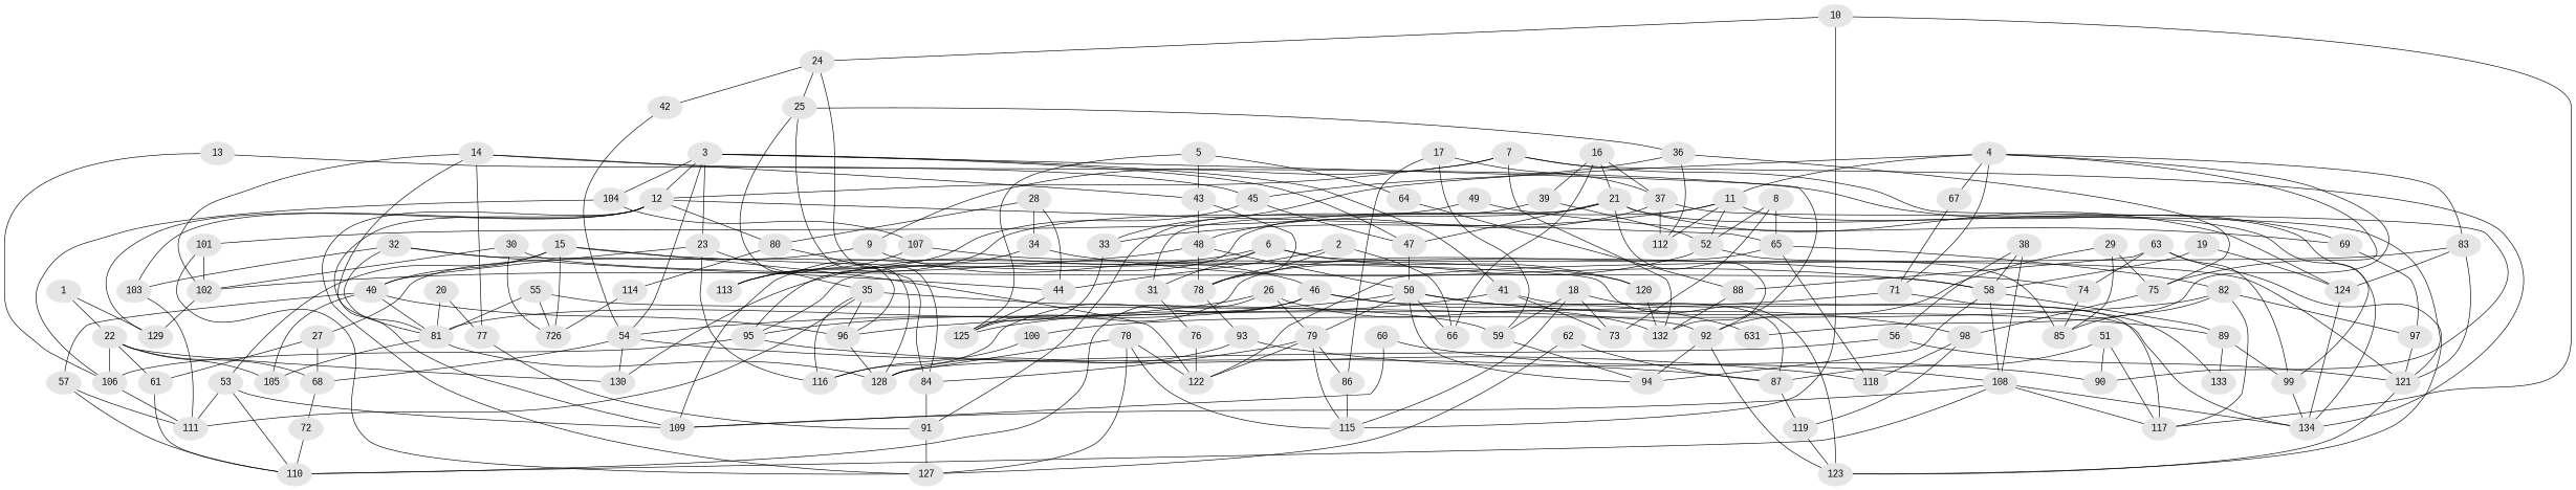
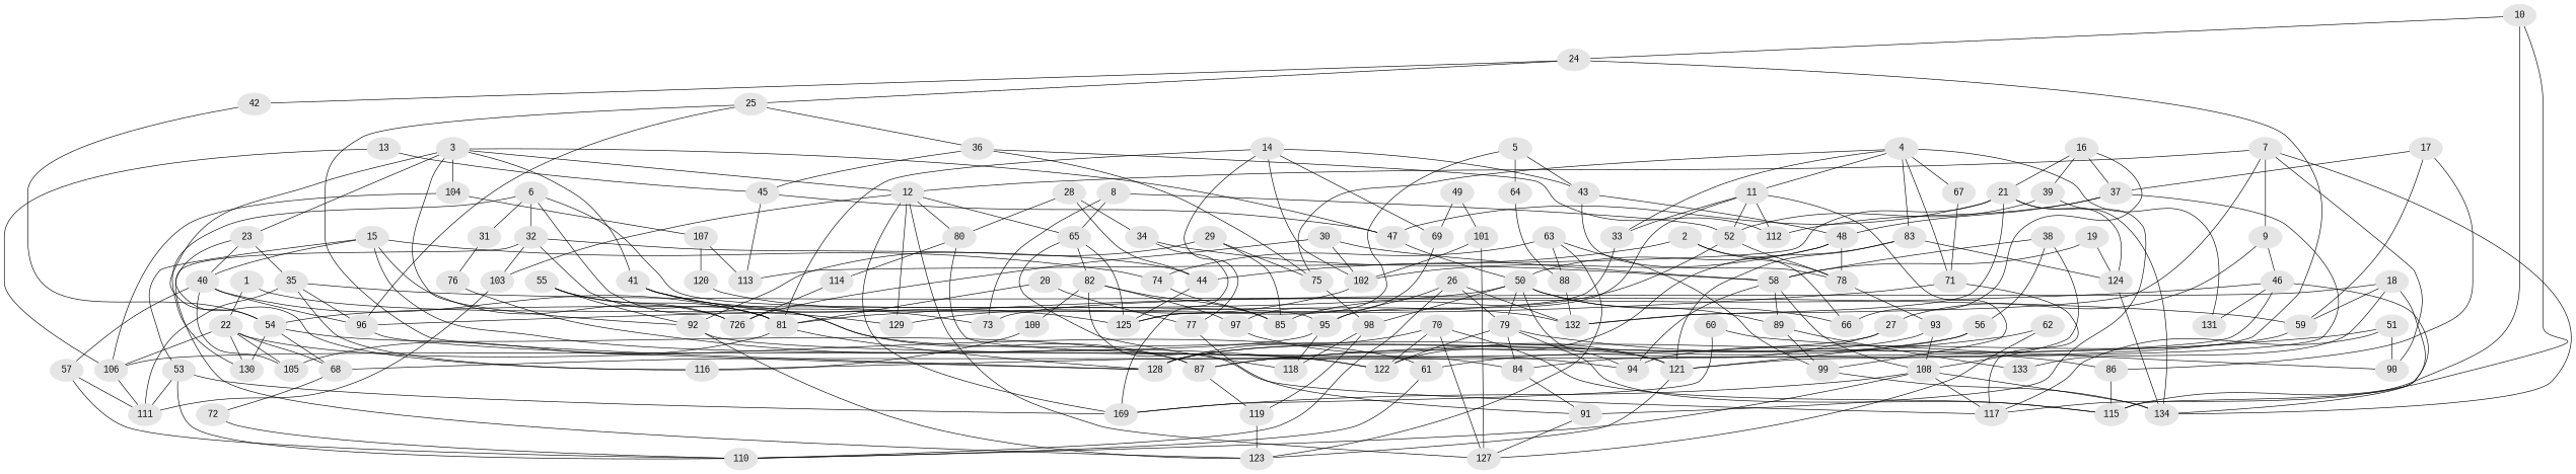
  graph {
    fontname="Liberation Mono"
    node [color=gray90 fontname="Liberation Mono" style=filled]
    edge [fontname="Liberation Mono"]
    1
    22
    129
    130
    106
    61
    68
    105
    2
    44
    66
    78
    125
    93
    3
    12
    23
    41
    47
    54
    92
    104
    65
    80
    103
-   109
+   109 [label=169]
    127
    40
    35
    116
    73
    87
    50
    123
    94
    107
    4
    11
    33
    67
    71
    75
    83
-   131 [label=631]
+   131
    95
    52
    99
    112
    117
    96
    98
    121
    122
    124
    5
    43
    64
    48
    88
    6
    31
    32
    76
    81
    118
    7
    9
    90
    132
    134
    27
    46
    8
    85
    82
    10
    24
    115
    25
    42
    84
    114
    111
    13
    45
    113
    14
    69
    77
    102
    97
    91
    128
    15
    53
    74
    n97 [label=726]
    57
    110
    16
    21
    37
    39
    56
    17
    59
    86
    18
    133
    19
    58
    108
    89
    20
    72
    36
    26
    79
    28
    34
    29
    30
    38
    119
    49
    101
    51
    55
    60
    62
    63
    100
    70
    120
    1 -- 22
    1 -- 129
    22 -- 130
    22 -- 106
    22 -- 61
    22 -- 68
    22 -- 105
    106 -- 111
    61 -- 110
    68 -- 72
    2 -- 44
    2 -- 66
    2 -- 78
    44 -- 125
    78 -- 93
    93 -- 128
    93 -- 108
    3 -- 12
    3 -- 23
    3 -- 41
    3 -- 47
    3 -- 54
    3 -- 92
    3 -- 104
    12 -- 129
    12 -- 65
    12 -- 80
    12 -- 103
    12 -- 109
    12 -- 127
    23 -- 40
    23 -- 35
    23 -- 116
    41 -- 125
    41 -- 73
    41 -- 87
    47 -- 50
    54 -- 130
    54 -- 68
    54 -- 87
    92 -- 123
    92 -- 94
    104 -- 106
    104 -- 107
    65 -- 125
    65 -- 118
    65 -- 82
    80 -- 84
    80 -- 114
    103 -- 111
    40 -- 105
    40 -- 96
    40 -- 81
    40 -- 57
    35 -- 116
    35 -- 96
    35 -- 111
    35 -- 59
    87 -- 119
    50 -- 66
    50 -- 54
    50 -- 94
    50 -- 98
    50 -- 89
    50 -- 79
    107 -- 113
    107 -- 120
    4 -- 11
    4 -- 33
    4 -- 67
    4 -- 71
    4 -- 75
    4 -- 83
    4 -- 131
    11 -- 33
    11 -- 95
    11 -- 52
    11 -- 99
    11 -- 112
    33 -- 125
    67 -- 71
    71 -- 117
    71 -- 96
    75 -- 98
    83 -- 121
    83 -- 122
    83 -- 124
    95 -- 106
    95 -- 118
    52 -- 78
    52 -- 85
    99 -- 134
    96 -- 128
    98 -- 118
    98 -- 119
    121 -- 123
    124 -- 134
    5 -- 125
    5 -- 43
    5 -- 64
    43 -- 78
    43 -- 48
    64 -- 88
    48 -- 78
    48 -- 50
    48 -- 102
    88 -- 132
    6 -- 130
    6 -- 95
    6 -- 121
    6 -- 31
-   6 -- 120
+   6 -- 32
    31 -- 76
    32 -- 44
    32 -- 103
    32 -- 123
    32 -- 81
    76 -- 122
    81 -- 105
    81 -- 128
    7 -- 12
    7 -- 9
    7 -- 90
    7 -- 132
    7 -- 134
    9 -- 27
    9 -- 46
    27 -- 61
    27 -- 68
    46 -- 116
    46 -- 131
    46 -- 81
    46 -- 134
    8 -- 65
    8 -- 73
    8 -- 52
    82 -- 117
    82 -- 85
    82 -- 97
    82 -- 100
    10 -- 117
    10 -- 24
    10 -- 115
    24 -- 25
    24 -- 42
    24 -- 84
    25 -- 96
    25 -- 128
    25 -- 36
    42 -- 54
    84 -- 91
    114 -- n97
    13 -- 106
    13 -- 45
    45 -- 47
    45 -- 113
    14 -- 43
    14 -- 81
    14 -- 69
    14 -- 77
    14 -- 102
    69 -- 97
    77 -- 91
    102 -- 129
    97 -- 121
    91 -- 127
    15 -- 40
    15 -- 122
    15 -- 53
    15 -- 74
    15 -- n97
    53 -- 109
    53 -- 111
    53 -- 110
    74 -- 85
    57 -- 111
    57 -- 110
    16 -- 66
    16 -- 21
    16 -- 37
    16 -- 39
    21 -- 47
    21 -- 124
-   21 -- 31
    21 -- 132
    21 -- 134
    21 -- 113
    37 -- 112
    37 -- 121
    37 -- 48
    39 -- 52
    39 -- 91
    56 -- 121
    56 -- 128
    17 -- 37
    17 -- 59
    17 -- 86
    59 -- 94
    86 -- 115
    18 -- 73
    18 -- 115
    18 -- 59
    18 -- 133
    19 -- 124
    19 -- 58
    58 -- 94
    58 -- 108
    58 -- 89
    108 -- 109
    108 -- 117
    108 -- 134
    108 -- 110
    89 -- 99
    89 -- 133
    20 -- 81
    20 -- 77
    72 -- 110
    36 -- 75
    36 -- 112
    36 -- 45
    26 -- 95
    26 -- 132
    26 -- 110
    26 -- 79
    79 -- 122
    79 -- 115
    79 -- 84
    79 -- 86
    28 -- 44
    28 -- 80
    28 -- 34
    34 -- 109
    34 -- 58
    29 -- 92
    29 -- 75
    29 -- 85
    30 -- 102
    30 -- n97
    30 -- 58
    38 -- 56
    38 -- 58
    38 -- 108
    119 -- 123
    49 -- 69
    49 -- 101
    101 -- 127
    101 -- 102
    51 -- 87
    51 -- 117
    51 -- 90
    55 -- 92
    55 -- 81
    55 -- n97
    60 -- 109
    60 -- 90
    62 -- 127
    62 -- 87
    63 -- 123
    63 -- 99
    63 -- 88
    63 -- 74
    100 -- 116
    70 -- 127
    70 -- 122
    70 -- 115
    70 -- 128
    120 -- 132
  }
